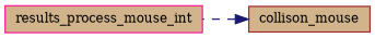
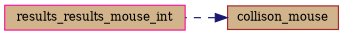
  digraph {
    rankdir=RL
    fontname="DejaVu Serif"
    node [fillcolor=tan fontname="DejaVu Serif" fontsize=10 shape=record style=filled]
    n1 [color=brown fontcolor=black height=0.2 label=collison_mouse width=0.4]
-   n2 [color=deeppink height=0.2 label=results_process_mouse_int width=0.4]
+   n2 [color=deeppink height=0.2 label=results_results_mouse_int width=0.4]
    n1 -> n2 [color=midnightblue dir=back fontname="DejaVu Serif" fontsize=10 labelfontname=Helvetica labelfontsize=10 style=dashed]
  }
